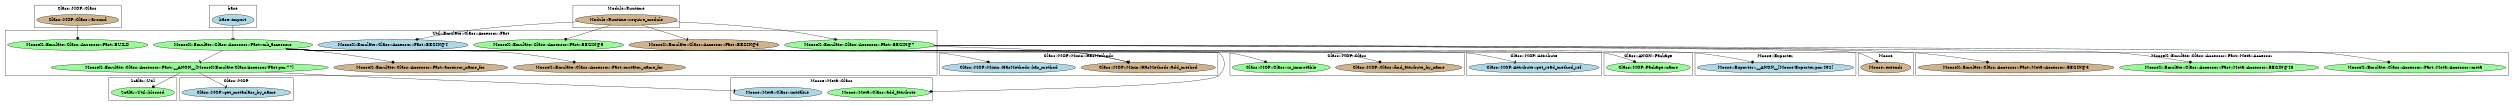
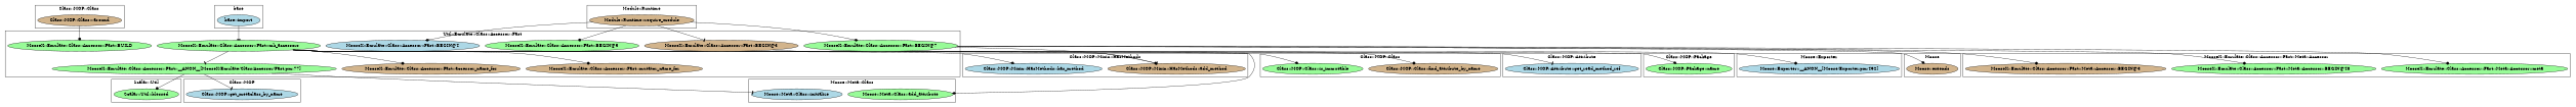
  digraph {
    node [fillcolor=palegreen style=filled]
    edge [arrowhead=dot]
    "Scalar::Util::blessed"
    "MooseX::Emulate::Class::Accessor::Fast::BEGIN@5"
    "MooseX::Emulate::Class::Accessor::Fast::__ANON__[MooseX/Emulate/Class/Accessor/Fast.pm:77]"
    "MooseX::Emulate::Class::Accessor::Fast::BEGIN@4" [fillcolor=lightblue]
    "MooseX::Emulate::Class::Accessor::Fast::accessor_name_for" [fillcolor=tan]
    "MooseX::Emulate::Class::Accessor::Fast::mk_accessors"
    "MooseX::Emulate::Class::Accessor::Fast::BEGIN@3" [fillcolor=tan]
    "MooseX::Emulate::Class::Accessor::Fast::mutator_name_for" [fillcolor=tan]
    "MooseX::Emulate::Class::Accessor::Fast::BEGIN@7"
    "MooseX::Emulate::Class::Accessor::Fast::BUILD"
    "Class::MOP::Mixin::HasMethods::has_method" [fillcolor=lightblue]
    "Class::MOP::Mixin::HasMethods::add_method" [fillcolor=tan]
    "Moose::Meta::Class::add_attribute"
    "Moose::Meta::Class::initialize" [fillcolor=lightblue]
    "Class::MOP::Class:::around" [fillcolor=tan]
    "Class::MOP::Class::find_attribute_by_name" [fillcolor=tan]
    "Class::MOP::Class::is_immutable"
    "Moose::extends" [fillcolor=tan]
    "base::import" [fillcolor=lightblue]
    "Module::Runtime::require_module" [fillcolor=tan]
    "Class::MOP::Attribute::get_read_method_ref" [fillcolor=lightblue]
    "Moose::Exporter::__ANON__[Moose/Exporter.pm:492]" [fillcolor=lightblue]
    "Class::MOP::get_metaclass_by_name" [fillcolor=lightblue]
    "Class::MOP::Package::name"
    "MooseX::Emulate::Class::Accessor::Fast::Meta::Accessor::meta"
    "MooseX::Emulate::Class::Accessor::Fast::Meta::Accessor::BEGIN@48"
    "MooseX::Emulate::Class::Accessor::Fast::Meta::Accessor::BEGIN@3" [fillcolor=tan]
    subgraph cluster_1 {
      label="Scalar::Util"
      "Scalar::Util::blessed"
    }
    subgraph cluster_2 {
      label="Util::Emulate::Class::Accessor::Fast"
      "MooseX::Emulate::Class::Accessor::Fast::BEGIN@5"
      "MooseX::Emulate::Class::Accessor::Fast::__ANON__[MooseX/Emulate/Class/Accessor/Fast.pm:77]"
      "MooseX::Emulate::Class::Accessor::Fast::BEGIN@4"
      "MooseX::Emulate::Class::Accessor::Fast::accessor_name_for"
      "MooseX::Emulate::Class::Accessor::Fast::mk_accessors"
      "MooseX::Emulate::Class::Accessor::Fast::BEGIN@3"
      "MooseX::Emulate::Class::Accessor::Fast::mutator_name_for"
      "MooseX::Emulate::Class::Accessor::Fast::BEGIN@7"
      "MooseX::Emulate::Class::Accessor::Fast::BUILD"
    }
    subgraph cluster_3 {
      label="Class::MOP::Mixin::HasMethods"
      "Class::MOP::Mixin::HasMethods::has_method"
      "Class::MOP::Mixin::HasMethods::add_method"
    }
    subgraph cluster_4 {
      label="Moose::Meta::Class"
      "Moose::Meta::Class::add_attribute"
      "Moose::Meta::Class::initialize"
    }
    subgraph cluster_5 {
      label="Class::MOP::Class:"
      "Class::MOP::Class:::around"
    }
    subgraph cluster_6 {
      label="Class::MOP::Class"
      "Class::MOP::Class::find_attribute_by_name"
      "Class::MOP::Class::is_immutable"
    }
    subgraph cluster_7 {
      label=Moose
      "Moose::extends"
    }
    subgraph cluster_8 {
      label=base
      "base::import"
    }
    subgraph cluster_9 {
      label="Module::Runtime"
      "Module::Runtime::require_module"
    }
    subgraph cluster_10 {
      label="Class::MOP::Attribute"
      "Class::MOP::Attribute::get_read_method_ref"
    }
    subgraph cluster_11 {
      label="Moose::Exporter"
      "Moose::Exporter::__ANON__[Moose/Exporter.pm:492]"
    }
    subgraph cluster_12 {
      label="Class::MOP"
      "Class::MOP::get_metaclass_by_name"
    }
    subgraph cluster_13 {
-     label="Class::ANON::Package"
+     label="Class::MOP::Package"
      "Class::MOP::Package::name"
    }
    subgraph cluster_14 {
      label="MooseX::Emulate::Class::Accessor::Fast::Meta::Accessor"
      "MooseX::Emulate::Class::Accessor::Fast::Meta::Accessor::meta"
      "MooseX::Emulate::Class::Accessor::Fast::Meta::Accessor::BEGIN@48"
      "MooseX::Emulate::Class::Accessor::Fast::Meta::Accessor::BEGIN@3"
    }
    "MooseX::Emulate::Class::Accessor::Fast::__ANON__[MooseX/Emulate/Class/Accessor/Fast.pm:77]" -> "Scalar::Util::blessed"
    "MooseX::Emulate::Class::Accessor::Fast::__ANON__[MooseX/Emulate/Class/Accessor/Fast.pm:77]" -> "Moose::Meta::Class::initialize" [arrowhead=tee]
    "MooseX::Emulate::Class::Accessor::Fast::__ANON__[MooseX/Emulate/Class/Accessor/Fast.pm:77]" -> "Class::MOP::get_metaclass_by_name" [arrowhead=tee]
    "MooseX::Emulate::Class::Accessor::Fast::mk_accessors" -> "MooseX::Emulate::Class::Accessor::Fast::__ANON__[MooseX/Emulate/Class/Accessor/Fast.pm:77]" [arrowhead=tee]
    "MooseX::Emulate::Class::Accessor::Fast::mk_accessors" -> "MooseX::Emulate::Class::Accessor::Fast::accessor_name_for"
    "MooseX::Emulate::Class::Accessor::Fast::mk_accessors" -> "MooseX::Emulate::Class::Accessor::Fast::mutator_name_for"
    "MooseX::Emulate::Class::Accessor::Fast::mk_accessors" -> "Class::MOP::Mixin::HasMethods::has_method" [arrowhead=diamond]
    "MooseX::Emulate::Class::Accessor::Fast::mk_accessors" -> "Class::MOP::Mixin::HasMethods::add_method" [arrowhead=tee]
    "MooseX::Emulate::Class::Accessor::Fast::mk_accessors" -> "Moose::Meta::Class::add_attribute" [arrowhead=diamond]
    "MooseX::Emulate::Class::Accessor::Fast::mk_accessors" -> "Class::MOP::Class::find_attribute_by_name"
    "MooseX::Emulate::Class::Accessor::Fast::mk_accessors" -> "Class::MOP::Class::is_immutable" [arrowhead=diamond]
    "MooseX::Emulate::Class::Accessor::Fast::mk_accessors" -> "Class::MOP::Attribute::get_read_method_ref" [arrowhead=tee]
    "MooseX::Emulate::Class::Accessor::Fast::mk_accessors" -> "Class::MOP::Package::name" [arrowhead=diamond]
    "MooseX::Emulate::Class::Accessor::Fast::BEGIN@3" -> "Moose::Exporter::__ANON__[Moose/Exporter.pm:492]"
    "MooseX::Emulate::Class::Accessor::Fast::BEGIN@7" -> "Class::MOP::Mixin::HasMethods::add_method"
    "MooseX::Emulate::Class::Accessor::Fast::BEGIN@7" -> "Moose::extends" [arrowhead=diamond]
    "MooseX::Emulate::Class::Accessor::Fast::BEGIN@7" -> "MooseX::Emulate::Class::Accessor::Fast::Meta::Accessor::meta"
    "MooseX::Emulate::Class::Accessor::Fast::BEGIN@7" -> "MooseX::Emulate::Class::Accessor::Fast::Meta::Accessor::BEGIN@48"
    "MooseX::Emulate::Class::Accessor::Fast::BEGIN@7" -> "MooseX::Emulate::Class::Accessor::Fast::Meta::Accessor::BEGIN@3"
    "Class::MOP::Class:::around" -> "MooseX::Emulate::Class::Accessor::Fast::BUILD"
    "base::import" -> "MooseX::Emulate::Class::Accessor::Fast::mk_accessors" [arrowhead=tee]
    "Module::Runtime::require_module" -> "MooseX::Emulate::Class::Accessor::Fast::BEGIN@5"
    "Module::Runtime::require_module" -> "MooseX::Emulate::Class::Accessor::Fast::BEGIN@4" [arrowhead=diamond]
    "Module::Runtime::require_module" -> "MooseX::Emulate::Class::Accessor::Fast::BEGIN@3" [arrowhead=tee]
    "Module::Runtime::require_module" -> "MooseX::Emulate::Class::Accessor::Fast::BEGIN@7" [arrowhead=diamond]
  }
